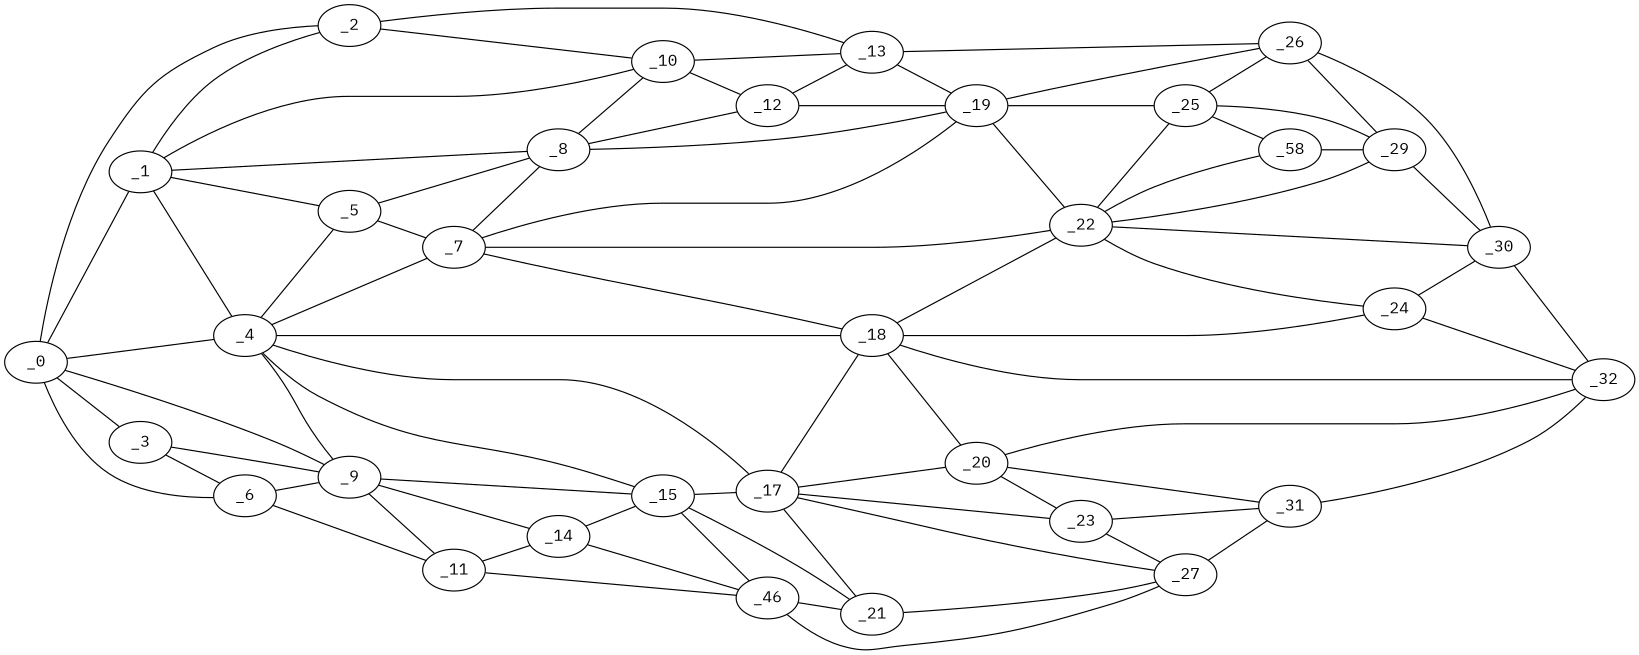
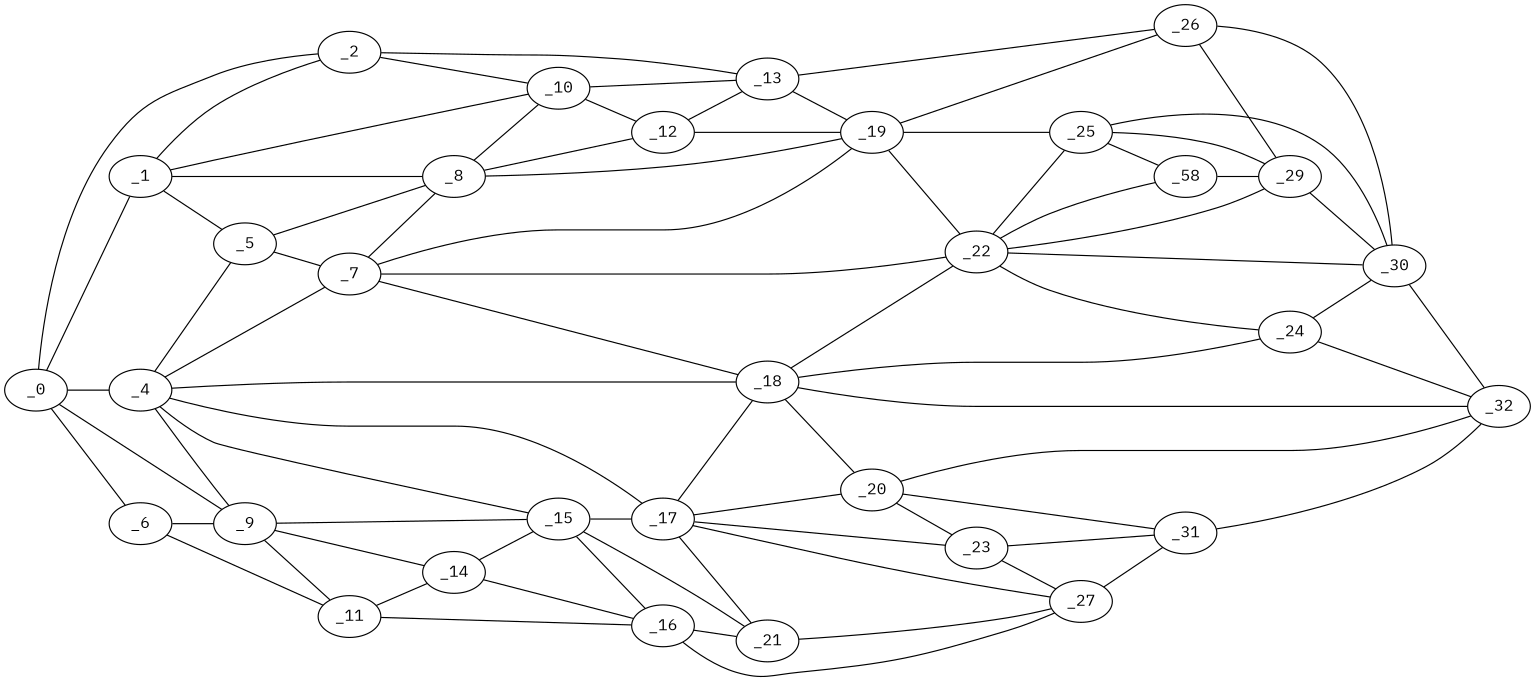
  graph {
    fontname="IBM Plex Mono"
    rankdir=LR
    node [fontname="IBM Plex Mono" x=41 y=102]
    edge [fontname="IBM Plex Mono" valence=2]
    _0 [x=38 y=8]
    _1
    _2 [y=120]
-   _3 [x=45 y=6]
    _4 [x=45 y=36]
    _6 [x=51 y=3]
    _9 [x=58 y=13]
    _5 [x=47 y=92]
    _8 [x=57 y=97]
    _10 [x=60 y=115]
    _13 [x=63 y=124]
    _7 [x=54 y=89]
    _15 [x=73 y=29]
    _17 [x=80 y=39]
    _18 [x=81 y=56]
    _11 [x=62 y=6]
    _14 [x=65 y=13]
    _19 [x=81 y=100]
    _12 [x=63 y=106]
    _26 [x=90]
    _22 [x=86 y=76]
-   _16 [x=80 y=19 label=_46]
+   _16 [x=80 y=19]
    _21 [x=85 y=30]
    _27 [x=91 y=34]
    _20 [x=84 y=46]
    _23 [x=87 y=42]
    _24 [x=88 y=63]
    _32 [x=95 y=57]
    _25 [x=90 y=91]
    _29 [x=93 y=75]
    _30 [x=94 y=68]
    n32 [label=_58 x=91 y=83]
    _31 [x=95 y=46]
    _0 -- _1
    _0 -- _2 [valence=1]
-   _0 -- _3 [valence=1]
    _0 -- _4
    _0 -- _6 [valence=1]
    _0 -- _9
    _1 -- _2 [valence=1]
-   _1 -- _4
    _1 -- _5 [valence=1]
    _1 -- _8
    _1 -- _10
    _2 -- _10
    _2 -- _13 [valence=1]
-   _3 -- _6
-   _3 -- _9
    _4 -- _9 [valence=1]
    _4 -- _5
    _4 -- _7 [valence=1]
    _4 -- _15
    _4 -- _17
    _4 -- _18
    _6 -- _9
    _6 -- _11 [valence=1]
    _9 -- _15
    _9 -- _11
    _9 -- _14
    _5 -- _8
    _5 -- _7 [valence=1]
    _8 -- _10 [valence=1]
    _8 -- _19 [valence=1]
    _8 -- _12
    _10 -- _13
    _10 -- _12
    _13 -- _19
    _13 -- _26 [valence=1]
    _7 -- _8
    _7 -- _18
    _7 -- _19
    _7 -- _22
    _15 -- _17
    _15 -- _16
    _15 -- _21 [valence=1]
    _17 -- _18
    _17 -- _21
    _17 -- _27
    _17 -- _20
    _17 -- _23 [valence=1]
    _18 -- _22
    _18 -- _20
    _18 -- _24 [valence=1]
    _18 -- _32
    _11 -- _14 [valence=1]
    _11 -- _16 [valence=1]
    _14 -- _15 [valence=1]
    _14 -- _16
    _19 -- _26
    _19 -- _22
    _19 -- _25
    _12 -- _13
    _12 -- _19
    _26 -- _29 [valence=1]
    _26 -- _30 [valence=1]
    _22 -- _24
    _22 -- _25
    _22 -- _29
    _22 -- _30
    _22 -- n32
    _16 -- _21
    _16 -- _27 [valence=1]
    _21 -- _27 [valence=1]
    _27 -- _31 [valence=1]
    _20 -- _23
    _20 -- _32
    _20 -- _31 [valence=1]
    _23 -- _27 [valence=1]
    _23 -- _31
    _24 -- _32
    _24 -- _30 [valence=1]
-   _25 -- _26
+   _25 -- _30
    _25 -- _29
    _25 -- n32 [valence=1]
    _29 -- _30
    _30 -- _32 [valence=1]
    n32 -- _29
    _31 -- _32 [valence=1]
  }
